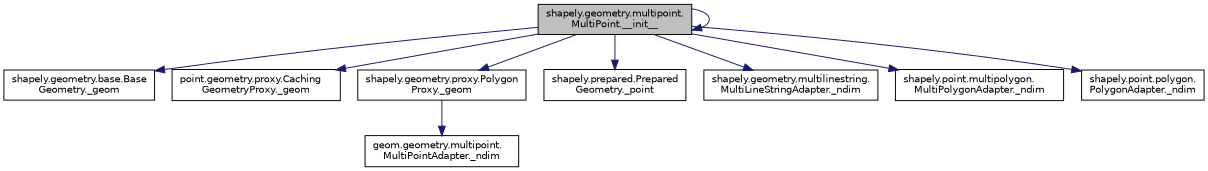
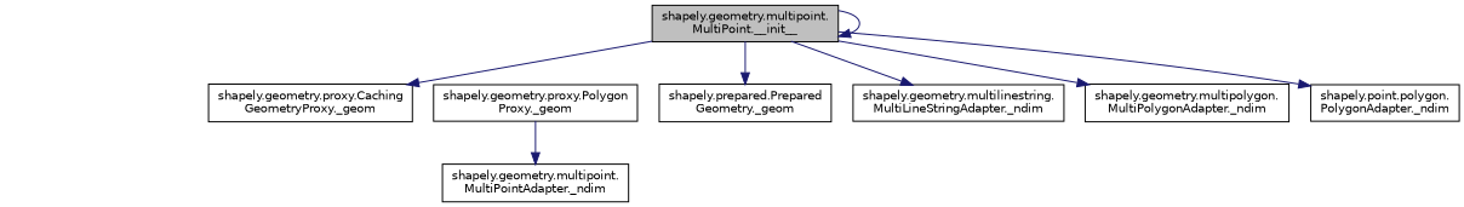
  digraph {
    rankdir=TB
    node [color=black fillcolor=white fontname=Helvetica fontsize=10 shape=record style=filled]
    edge [color=midnightblue fontname=Helvetica fontsize=10 labelfontname=Helvetica labelfontsize=10 style=solid]
    n1 [fillcolor=grey75 fontcolor=black height=0.2 label="shapely.geometry.multipoint.\lMultiPoint.__init__" width=0.4]
-   n2 [height=0.2 label="shapely.geometry.base.Base\lGeometry._geom" width=0.4]
-   n3 [height=0.2 label="point.geometry.proxy.Caching\lGeometryProxy._geom" width=0.4]
+   n3 [height=0.2 label="shapely.geometry.proxy.Caching\lGeometryProxy._geom" width=0.4]
    n4 [height=0.2 label="shapely.geometry.proxy.Polygon\lProxy._geom" width=0.4]
-   n5 [height=0.2 label="shapely.prepared.Prepared\lGeometry._point" width=0.4]
+   n5 [height=0.2 label="shapely.prepared.Prepared\lGeometry._geom" width=0.4]
    n6 [height=0.2 label="shapely.geometry.multilinestring.\lMultiLineStringAdapter._ndim" width=0.4]
-   n7 [height=0.2 label="shapely.point.multipolygon.\lMultiPolygonAdapter._ndim" width=0.4]
+   n7 [height=0.2 label="shapely.geometry.multipolygon.\lMultiPolygonAdapter._ndim" width=0.4]
    n8 [height=0.2 label="shapely.point.polygon.\lPolygonAdapter._ndim" width=0.4]
-   n9 [height=0.2 label="geom.geometry.multipoint.\lMultiPointAdapter._ndim" width=0.4]
+   n9 [height=0.2 label="shapely.geometry.multipoint.\lMultiPointAdapter._ndim" width=0.4]
    n1 -> n1
-   n1 -> n2
    n1 -> n3
-   n1 -> n4
    n1 -> n5
    n1 -> n6
    n1 -> n7
    n1 -> n8
    n4 -> n9
  }
